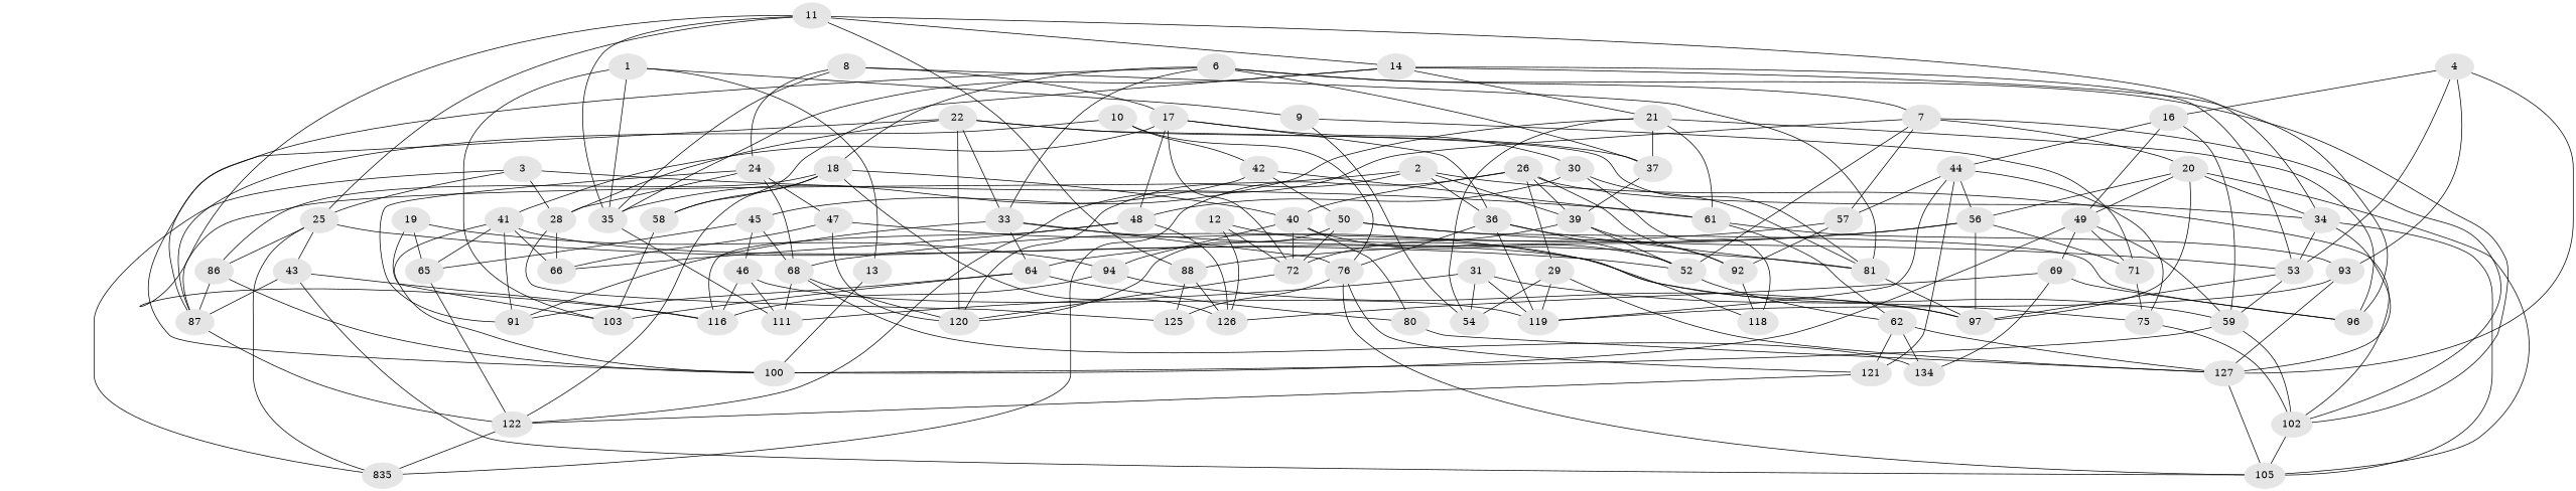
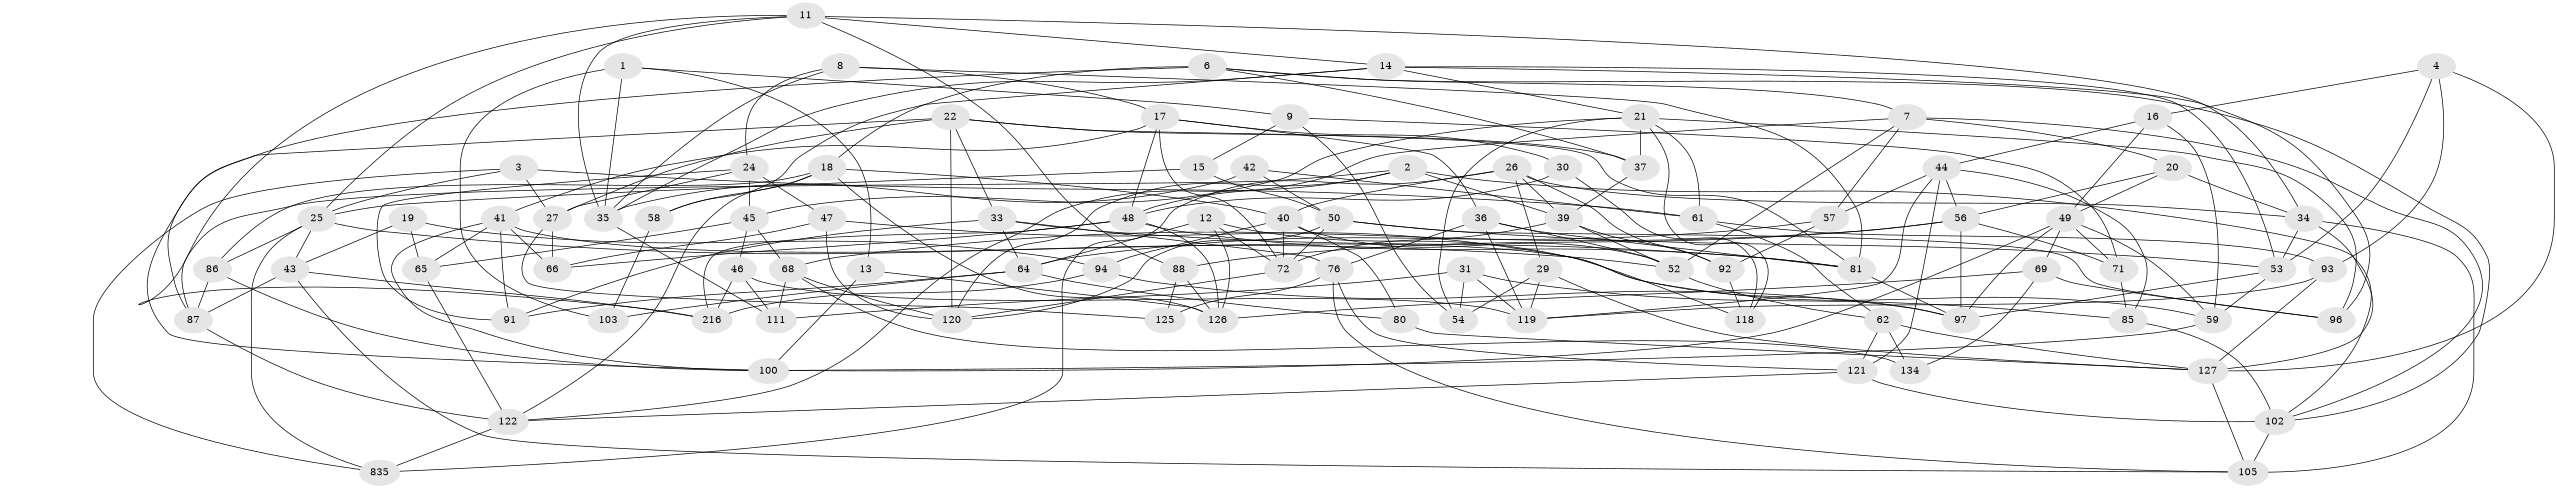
  graph {
    node [color=gray90 style=filled]
    1
    9
    13
    n4 [label=35 super="+123"]
    103
+   15
    54
    71
    126 [super="+130"]
    100 [super="+132"]
    111
    2 [super="+5"]
    39 [super="+74"]
    48 [super="+70"]
    87 [super="+104"]
    102 [super="+141"]
    120 [super="+136"]
    52 [super="+114"]
    72 [super="+109"]
    92
-   116 [super="+128"]
+   116 [super="+128" label=216]
    66
    122 [super="+133"]
    105 [super="+117"]
    25 [super="+75"]
    n26 [label=835]
    86
    43
    3
-   28 [super="+55"]
+   28 [super="+55" label=27]
    61 [super="+67"]
    125
    93
    62 [super="+112"]
    4
    16
    53 [super="+90"]
    127 [super="+137"]
    44 [super="+124"]
    49 [super="+83"]
    59 [super="+129"]
    97 [super="+99"]
    119 [super="+138"]
    6 [super="+113"]
    7 [super="+38"]
    18 [super="+79"]
    33 [super="+77"]
    37
    20 [super="+23"]
    57
    58
    40 [super="+107"]
    81 [super="+98"]
    76 [super="+101"]
    64 [super="+78"]
    91
    34 [super="+84"]
    56 [super="+63"]
    17 [super="+82"]
    30
    36 [super="+60"]
    41 [super="+51"]
    8
    24 [super="+27"]
    47
    68 [super="+115"]
    50 [super="+106"]
-   85 [super="+139" label=75]
-   10 [super="+131"]
+   85 [super="+139"]
    42
    121
    11 [super="+140"]
    14 [super="+108"]
    88
    21 [super="+73"]
    96
    80
    12
    118
    45
    69
    65
    94
    19
    46
    22 [super="+89"]
    134
    26 [super="+35"]
    29
    31
    1 -- 9
    1 -- 13
    1 -- n4
    1 -- 103
+   9 -- 15
    9 -- 54
    9 -- 71
+   13 -- 126
    13 -- 100
    n4 -- 111
+   15 -- 25
+   15 -- 50
    71 -- 85
    2 -- 39
-   2 -- 36
+   2 -- 48
    2 -- 87
    2 -- 102
    2 -- 120
    39 -- 52
    39 -- 72
    39 -- 92
    48 -- 126
    48 -- 116
    48 -- 66
    87 -- 122
    102 -- 105
    52 -- 62
    72 -- 120
    92 -- 118
    122 -- n26
    25 -- 52
    25 -- n26
    25 -- 86
    25 -- 43
    86 -- 100
    86 -- 87
    43 -- 87
    43 -- 116
    43 -- 105
    3 -- 25
    3 -- n26
    3 -- 28
    3 -- 61
    28 -- 66
    28 -- 125
    61 -- 93
    61 -- 62 [weight=2]
    93 -- 127
    93 -- 119
    62 -- 127
    62 -- 121
    62 -- 134
    4 -- 93
    4 -- 16
    4 -- 53
    4 -- 127
    16 -- 44
    16 -- 49
    16 -- 59
    53 -- 59
    53 -- 97
    127 -- 105
    44 -- 119
    44 -- 57
    44 -- 56
    44 -- 85
    44 -- 121
    49 -- 71
    49 -- 100
    49 -- 59
    49 -- 69
    59 -- 100
-   59 -- 102
+   121 -- 102
    6 -- 87
    6 -- 102
    6 -- 7
    6 -- 18
-   6 -- 33
    6 -- 37
    7 -- 102
    7 -- 52
    7 -- 122
    7 -- 20
    7 -- 57
    18 -- 126
    18 -- 122
    18 -- 86
    18 -- 58
    18 -- 40
    33 -- 81
    33 -- 76
    33 -- 64
    33 -- 91
    37 -- 39
-   20 -- 105
    20 -- 49
-   20 -- 97
+   49 -- 97
    20 -- 34
    20 -- 56
    57 -- 92
    57 -- 64
    58 -- 103
    40 -- 52
    40 -- 72
    40 -- 80
    40 -- 94
    81 -- 97
    76 -- 105
    76 -- 125
    76 -- 121
    64 -- 103
    64 -- 91
    64 -- 80
    34 -- 105
    34 -- 53
    34 -- 127
    56 -- 71
    56 -- 97
    56 -- 68
    56 -- 88
    17 -- 48
    17 -- 72
    17 -- 30
    17 -- 36
    17 -- 41
    30 -- 48
-   30 -- 81
+   48 -- 81
    30 -- 118
    36 -- 52
    36 -- 119
    36 -- 81
    36 -- 76
    41 -- 100
    41 -- 66
    41 -- 59
    41 -- 91
    41 -- 65
    8 -- n4
    8 -- 81
    8 -- 17
    8 -- 24
    24 -- 28
    24 -- 91
    24 -- 47
-   24 -- 68
+   24 -- 45
    47 -- 120
    47 -- 66
    47 -- 97
    68 -- 111
    68 -- 120
    68 -- 134
    50 -- 120
    50 -- 72
    50 -- 53
    50 -- 96
    85 -- 102
-   10 -- 87
-   10 -- 76
-   10 -- 42
    42 -- n4
    42 -- 61
    42 -- 50
    121 -- 122
    11 -- n4
    11 -- 116
    11 -- 25
    11 -- 34
    11 -- 14
    11 -- 88
    14 -- n4
    14 -- 53
    14 -- 58
    14 -- 21
    14 -- 96
    88 -- 126
    88 -- 125
    21 -- 54
    21 -- 61
    21 -- 37
    21 -- 96
+   21 -- 118
    21 -- 45
    80 -- 127
    12 -- 126
    12 -- 72
+   12 -- 64
    12 -- 118
    45 -- 68
    45 -- 65
    45 -- 46
    69 -- 126
    69 -- 96
    69 -- 134
    65 -- 122
    94 -- 116
    94 -- 97
-   19 -- 103
+   19 -- 43
    19 -- 65
    19 -- 94
    46 -- 111
    46 -- 116
    46 -- 119
    22 -- 100
    22 -- 120
    22 -- 28
    22 -- 33
    22 -- 37
    22 -- 81
    26 -- 39
    26 -- 92
    26 -- n26
    26 -- 40
    26 -- 34
    26 -- 29
    29 -- 54
    29 -- 127
    29 -- 119
    31 -- 54
    31 -- 111
    31 -- 119
    31 -- 85
  }
